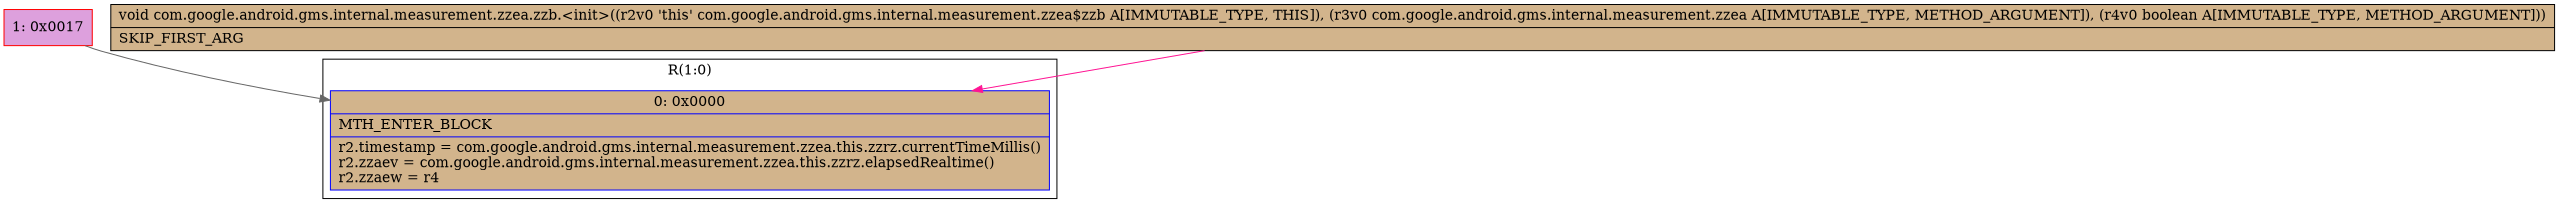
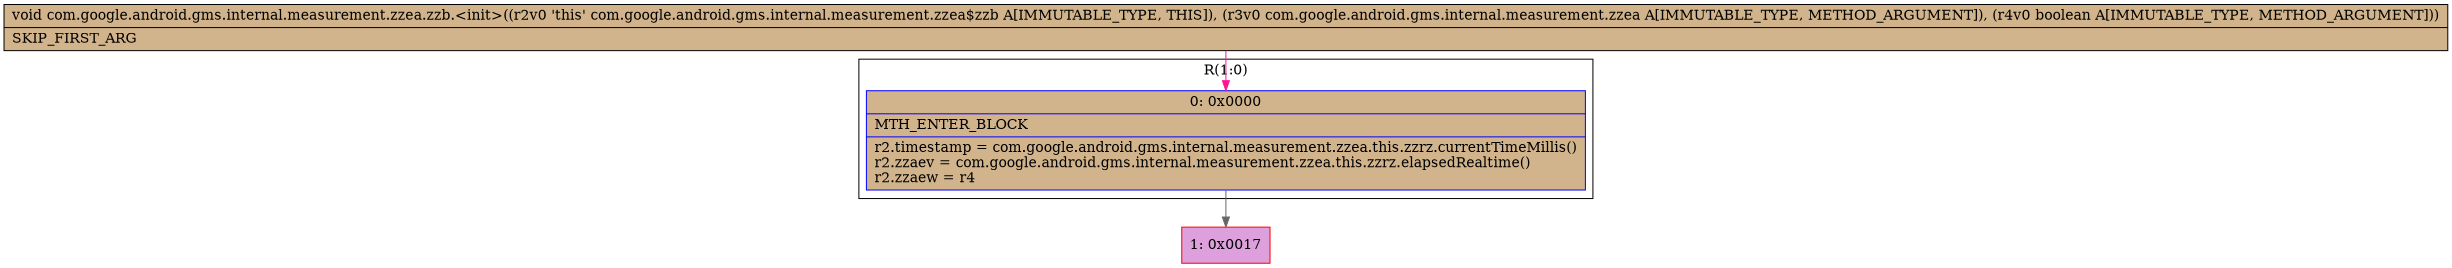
  digraph {
    node [shape=record style=filled fillcolor=tan]
    n1 [color=blue label="{0\:\ 0x0000|MTH_ENTER_BLOCK\l|r2.timestamp = com.google.android.gms.internal.measurement.zzea.this.zzrz.currentTimeMillis()\lr2.zzaev = com.google.android.gms.internal.measurement.zzea.this.zzrz.elapsedRealtime()\lr2.zzaew = r4\l}"]
    n2 [color=red label="{1\:\ 0x0017}" fillcolor=plum]
    n3 [label="{void com.google.android.gms.internal.measurement.zzea.zzb.\<init\>((r2v0 'this' com.google.android.gms.internal.measurement.zzea$zzb A[IMMUTABLE_TYPE, THIS]), (r3v0 com.google.android.gms.internal.measurement.zzea A[IMMUTABLE_TYPE, METHOD_ARGUMENT]), (r4v0 boolean A[IMMUTABLE_TYPE, METHOD_ARGUMENT]))  | SKIP_FIRST_ARG\l}"]
    subgraph cluster_1 {
      label="R(1:0)"
      n1
    }
-   n2 -> n1 [color=gray40]
+   n1 -> n2 [color=gray40]
    n3 -> n1 [color=deeppink]
  }
